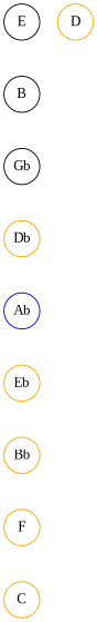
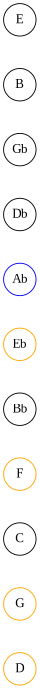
  graph {
    fontname="Liberation Serif"
    mindist=.1
    node [color=orange fontname="Liberation Serif" margin=0 shape=circle]
    edge [fontname="Liberation Serif" style=invis]
    B [color=black]
    E [color=""]
    Gb [color=""]
-   Db
+   Db [color=""]
    Ab [color=blue]
    Eb
-   Bb
+   Bb [color=black]
    F
-   C
+   C [color=black]
+   G
    D
    subgraph sub_1 {
      B
      E
      Gb
      Db
      Ab
      Eb
      Bb
      F
      C
+     G
      D
    }
    B -- Gb
    E -- B
    Gb -- Db
    Db -- Ab
    Ab -- Eb
    Eb -- Bb
    Bb -- F
    F -- C
+   C -- G
+   G -- D
  }
